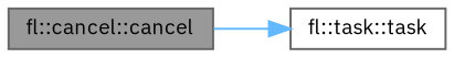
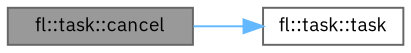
  digraph {
    rankdir=LR
    fontname="IBM Plex Sans"
    node [fontname="IBM Plex Sans" fontsize=10 shape=box style=filled]
-   n1 [color=gray40 fillcolor=grey60 fontcolor=black height=0.2 label="fl::cancel::cancel" width=0.4]
+   n1 [color=gray40 fillcolor=grey60 fontcolor=black height=0.2 label="fl::task::cancel" width=0.4]
    n2 [color=grey40 fillcolor=white height=0.2 label="fl::task::task" width=0.4]
    n1 -> n2 [color=steelblue1 fontname="IBM Plex Sans" fontsize=10 labelfontname=Helvetica labelfontsize=10 style=solid]
  }
